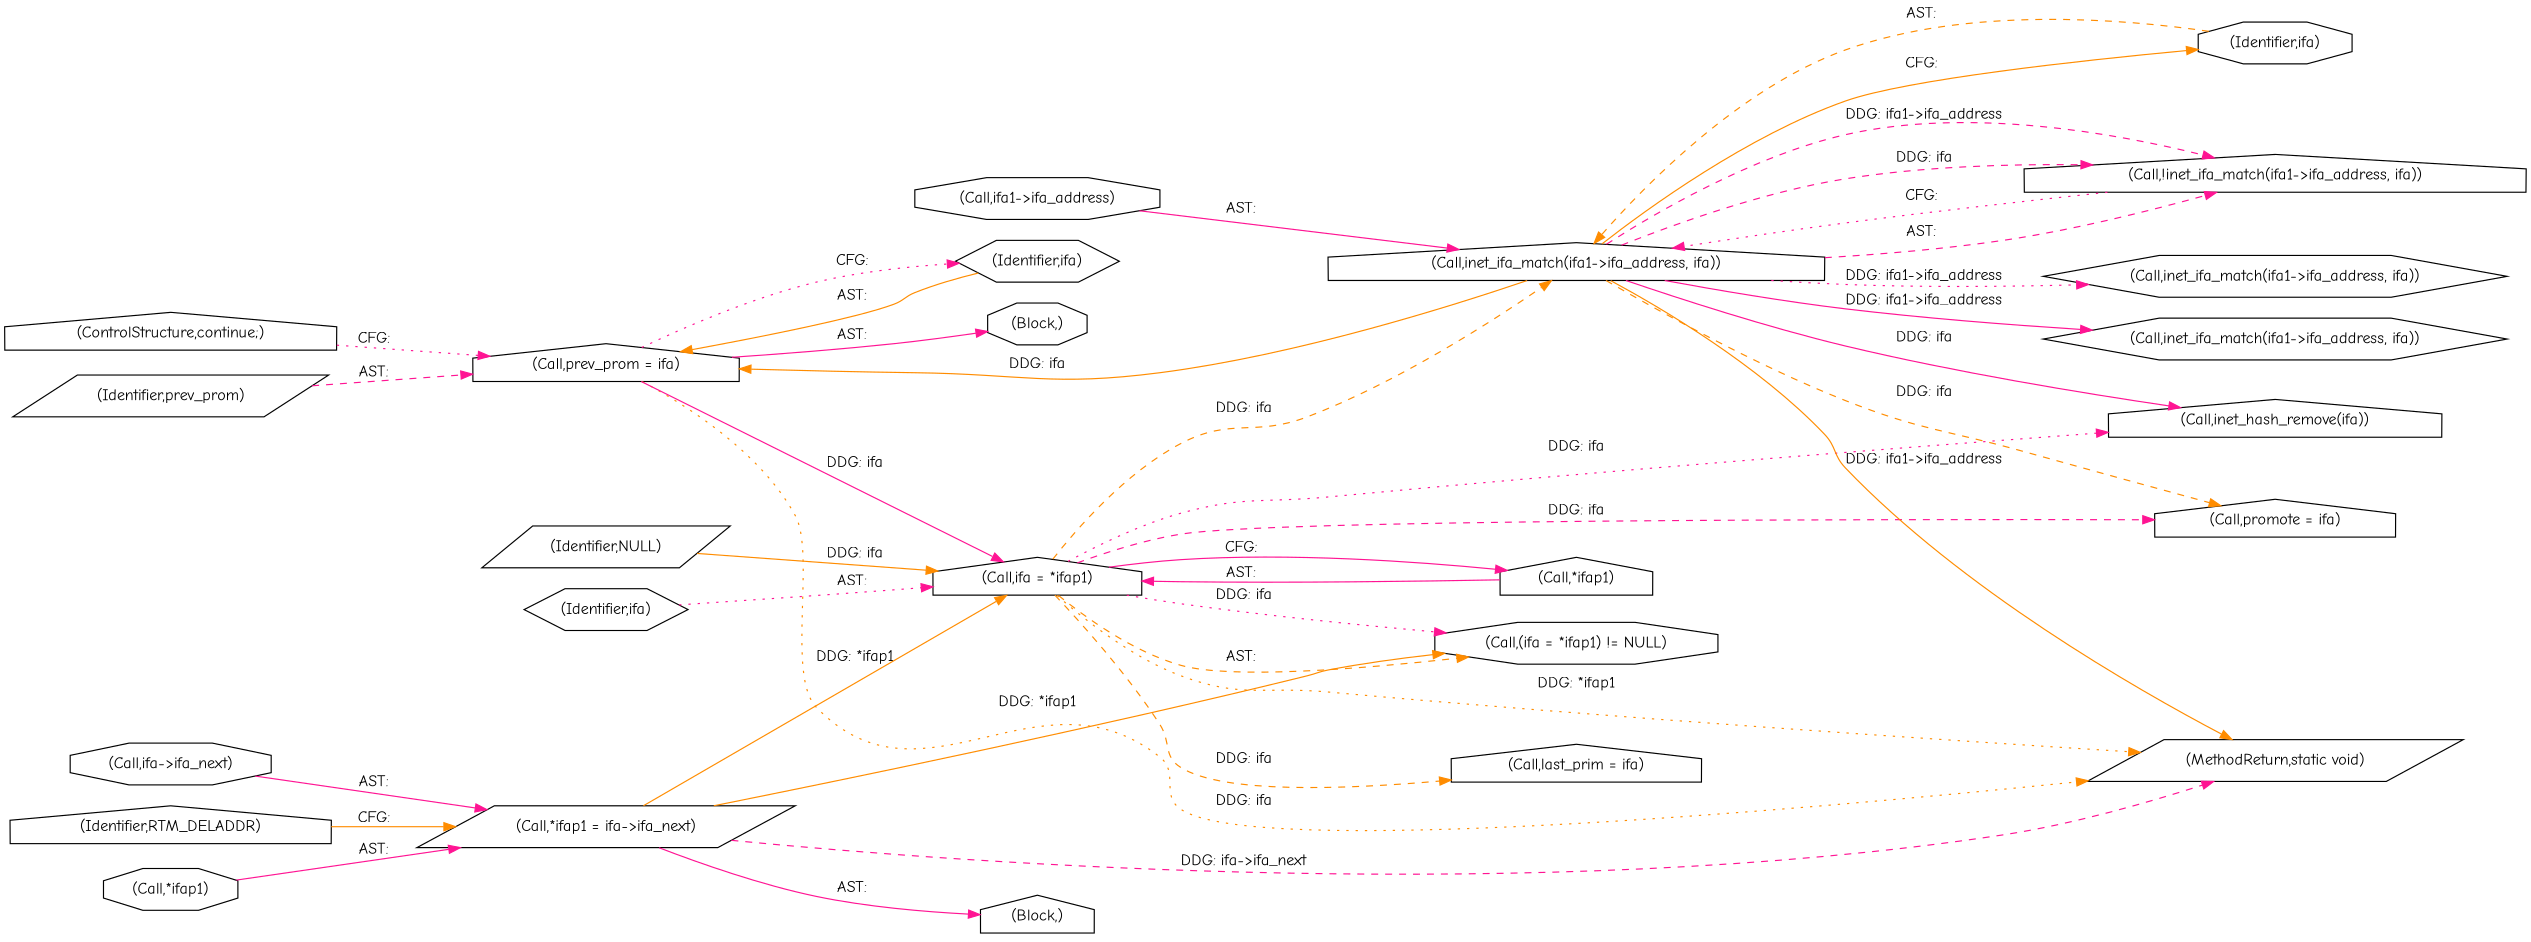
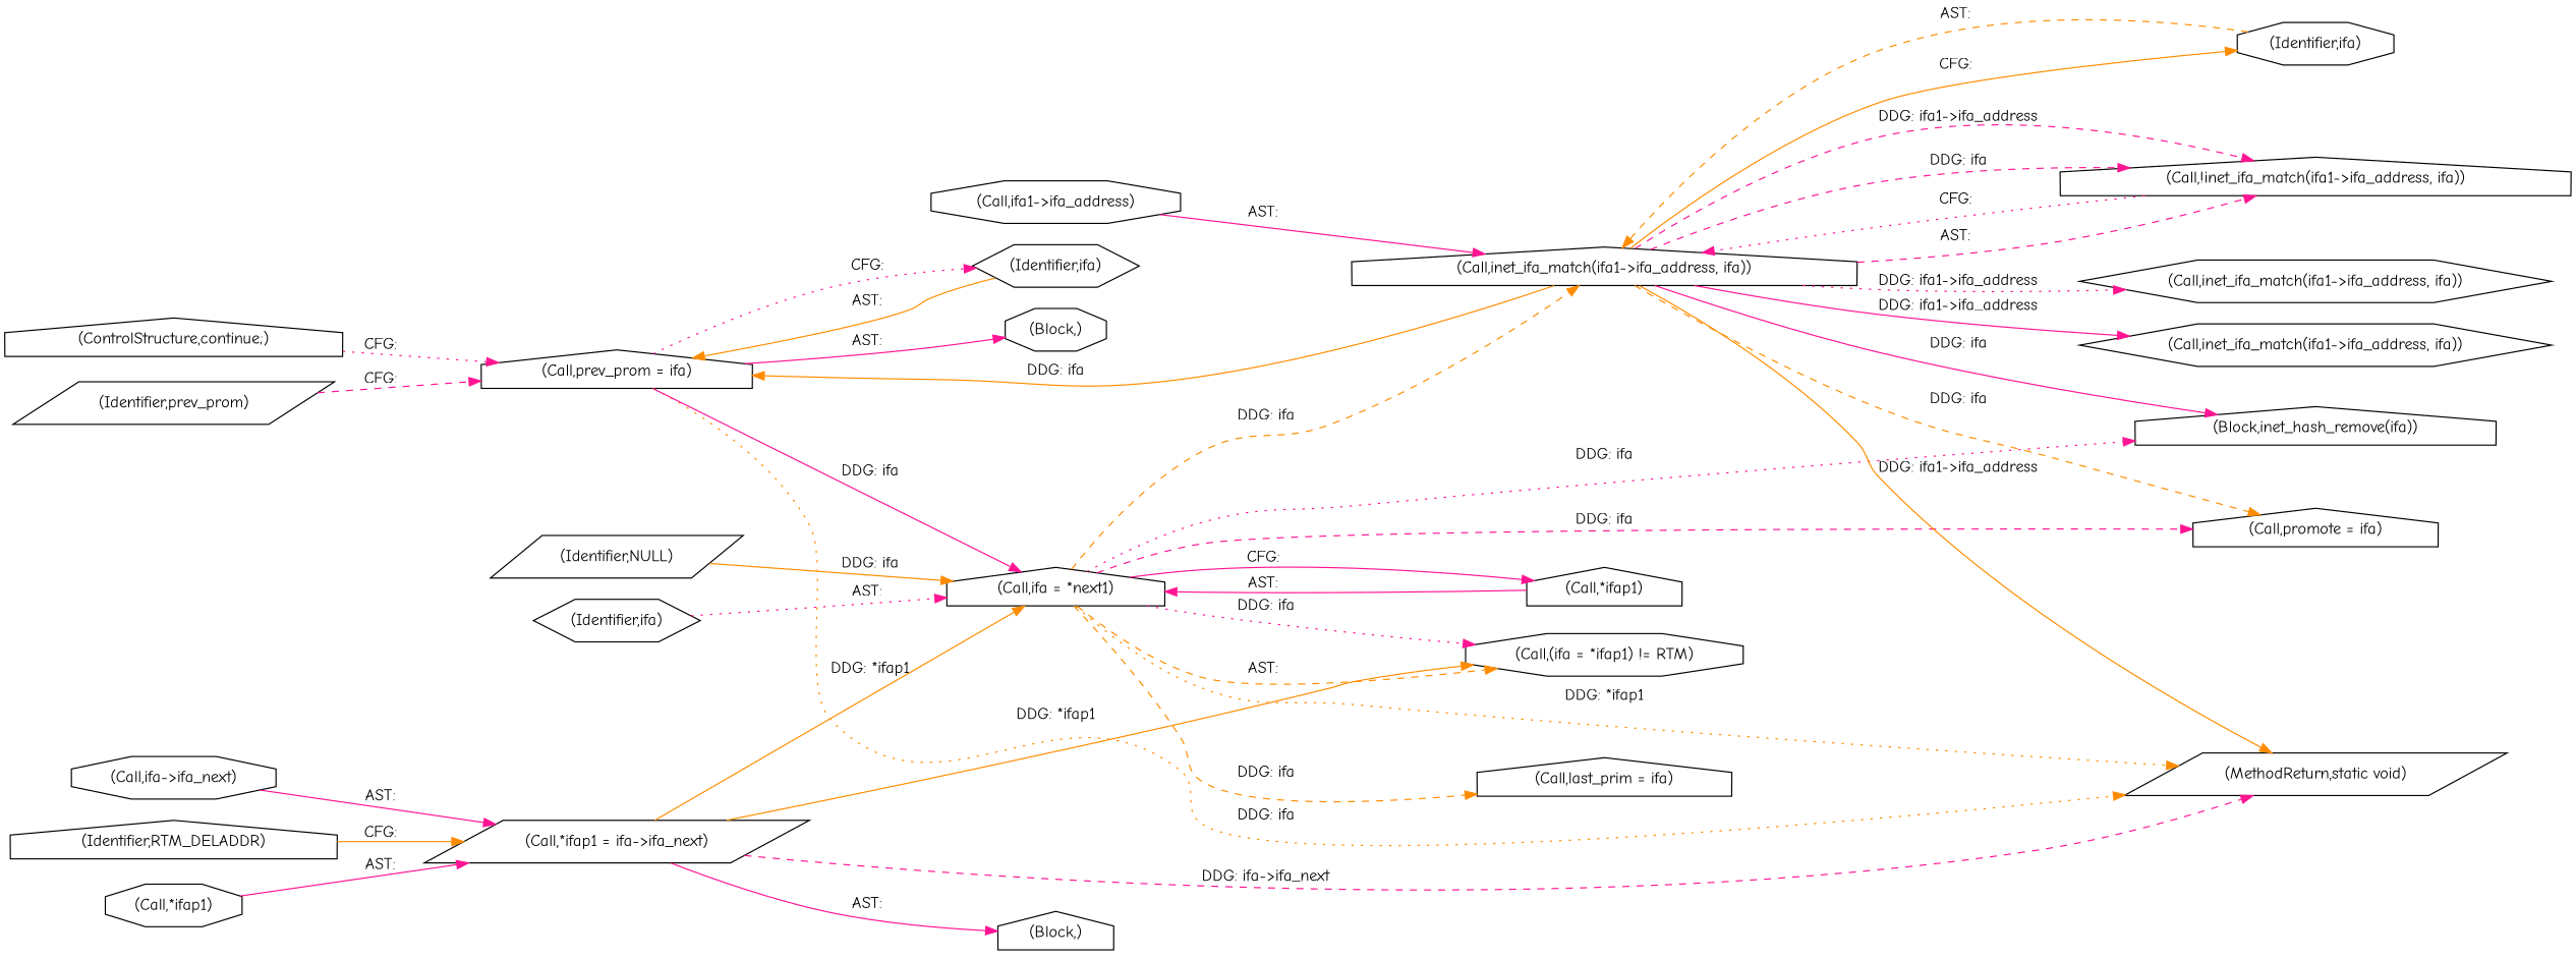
  digraph {
    fontname="Comic Neue"
    rankdir=LR
    node [fontname="Comic Neue" shape=house]
    edge [color=deeppink fontname="Comic Neue" style=solid]
    n1 [label="(Call,prev_prom = ifa)"]
    n2 [label="(MethodReturn,static void)" shape=parallelogram]
    n3 [label="(Block,)" shape=octagon]
    n4 [label="(Identifier,ifa)" shape=hexagon]
-   n5 [label="(Call,ifa = *ifap1)"]
+   n5 [label="(Call,ifa = *next1)"]
    n6 [label="(Call,inet_ifa_match(ifa1->ifa_address, ifa))"]
-   n7 [label="(Call,inet_hash_remove(ifa))"]
+   n7 [label="(Block,inet_hash_remove(ifa))"]
    n8 [label="(Call,!inet_ifa_match(ifa1->ifa_address, ifa))"]
    n9 [label="(Identifier,ifa)" shape=octagon]
    n10 [label="(Call,inet_ifa_match(ifa1->ifa_address, ifa))" shape=hexagon]
    n11 [label="(Call,inet_ifa_match(ifa1->ifa_address, ifa))" shape=hexagon]
    n12 [label="(Call,promote = ifa)"]
    n13 [label="(Call,last_prim = ifa)"]
    n14 [label="(Call,*ifap1)"]
-   n15 [label="(Call,(ifa = *ifap1) != NULL)" shape=octagon]
+   n15 [label="(Call,(ifa = *ifap1) != RTM)" shape=octagon]
    n16 [label="(Call,*ifap1 = ifa->ifa_next)" shape=parallelogram]
    n17 [label="(Block,)"]
    n18 [label="(Call,ifa->ifa_next)" shape=octagon]
    n19 [label="(Identifier,prev_prom)" shape=parallelogram]
    n20 [label="(ControlStructure,continue;)"]
    n21 [label="(Call,ifa1->ifa_address)" shape=octagon]
    n22 [label="(Identifier,RTM_DELADDR)"]
    n23 [label="(Call,*ifap1)" shape=octagon]
    n24 [label="(Identifier,ifa)" shape=hexagon]
    n25 [label="(Identifier,NULL)" shape=parallelogram]
    n1 -> n2 [color=darkorange label="DDG: ifa" style=dotted]
    n1 -> n3 [label="AST: "]
    n1 -> n4 [label="CFG: " style=dotted]
    n1 -> n5 [label="DDG: ifa"]
    n4 -> n1 [color=darkorange label="AST: "]
    n5 -> n2 [color=darkorange label="DDG: *ifap1" style=dotted]
    n5 -> n6 [color=darkorange label="DDG: ifa" style=dashed]
    n5 -> n7 [label="DDG: ifa" style=dotted]
    n5 -> n12 [label="DDG: ifa" style=dashed]
    n5 -> n13 [color=darkorange label="DDG: ifa" style=dashed]
    n5 -> n14 [label="CFG: "]
    n5 -> n15 [color=darkorange label="AST: " style=dashed]
    n5 -> n15 [label="DDG: ifa" style=dotted]
    n6 -> n1 [color=darkorange label="DDG: ifa"]
    n6 -> n2 [color=darkorange label="DDG: ifa1->ifa_address"]
    n6 -> n7 [label="DDG: ifa"]
    n6 -> n8 [label="AST: " style=dashed]
    n6 -> n8 [label="DDG: ifa1->ifa_address" style=dashed]
    n6 -> n8 [label="DDG: ifa" style=dashed]
    n6 -> n9 [color=darkorange label="CFG: "]
    n6 -> n10 [label="DDG: ifa1->ifa_address" style=dotted]
    n6 -> n11 [label="DDG: ifa1->ifa_address"]
    n6 -> n12 [color=darkorange label="DDG: ifa" style=dashed]
    n8 -> n6 [label="CFG: " style=dotted]
    n9 -> n6 [color=darkorange label="AST: " style=dashed]
    n14 -> n5 [label="AST: "]
    n16 -> n2 [label="DDG: ifa->ifa_next" style=dashed]
    n16 -> n5 [color=darkorange label="DDG: *ifap1"]
    n16 -> n15 [color=darkorange label="DDG: *ifap1"]
    n16 -> n17 [label="AST: "]
    n18 -> n16 [label="AST: "]
-   n19 -> n1 [label="AST: " style=dashed]
+   n19 -> n1 [label="CFG: " style=dashed]
    n20 -> n1 [label="CFG: " style=dotted]
    n21 -> n6 [label="AST: "]
    n22 -> n16 [color=darkorange label="CFG: "]
    n23 -> n16 [label="AST: "]
    n24 -> n5 [label="AST: " style=dotted]
    n25 -> n5 [color=darkorange label="DDG: ifa"]
  }
